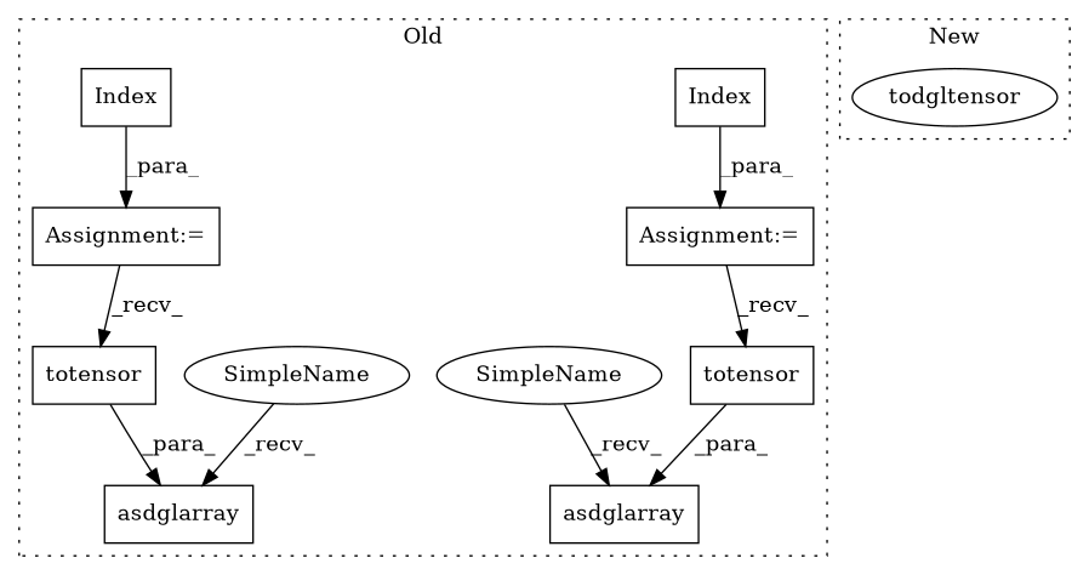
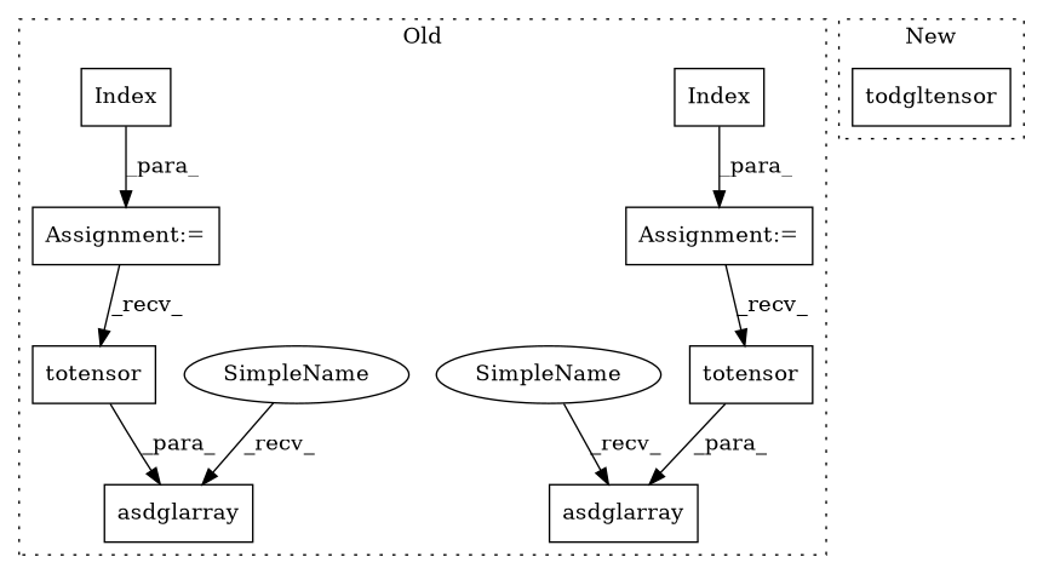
  digraph {
    node [a=32 l="11,1" shape=box]
    n1 [label=asdglarray s="673,696"]
    n2 [l=10 label=totensor s=686]
    n3 [l="6,1" label=Index s="621,628"]
    n4 [a=7 l=1 label="Assignment:=" s=614]
    n5 [label=asdglarray s="719,742"]
    n6 [l=10 label=totensor s=732]
    n7 [l="6,1" label=Index s="643,650"]
    n8 [a=7 l=1 label="Assignment:=" s=636]
    n9 [a=42 l=7 label=SimpleName s=665 shape=ellipse]
    n10 [a=42 l=7 label=SimpleName s=711 shape=ellipse]
-   n11 [l=13 label=todgltensor s=693 shape=ellipse]
+   n11 [l=13 label=todgltensor s=693]
    subgraph cluster_1 {
      label=Old
      style=dotted
      n1
      n2
      n3
      n4
      n5
      n6
      n7
      n8
      n9
      n10
    }
    subgraph cluster_2 {
      label=New
      style=dotted
      n11
    }
    n2 -> n1 [label=_para_]
    n3 -> n4 [label=_para_]
    n4 -> n2 [label=_recv_]
    n6 -> n5 [label=_para_]
    n7 -> n8 [label=_para_]
    n8 -> n6 [label=_recv_]
    n9 -> n1 [label=_recv_]
    n10 -> n5 [label=_recv_]
  }
